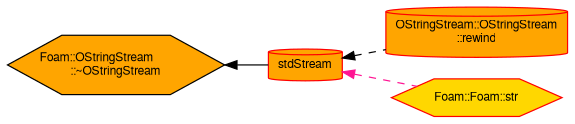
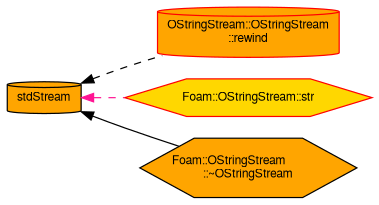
  digraph {
    rankdir=LR
    node [color=black fillcolor=orange fontname=FreeSans fontsize=10 shape=cylinder style=filled]
    edge [color=black dir=back fontname=FreeSans fontsize=10 labelfontname=FreeSans labelfontsize=10 style=dashed]
-   n1 [color=red fontcolor=black height=0.2 label=stdStream width=0.4]
+   n1 [fontcolor=black height=0.2 label=stdStream width=0.4]
    n2 [color=red height=0.2 label="OStringStream::OStringStream\l::rewind" width=0.4]
-   n3 [color=red fillcolor=gold height=0.2 label="Foam::Foam::str" shape=hexagon width=0.4]
+   n3 [color=red fillcolor=gold height=0.2 label="Foam::OStringStream::str" shape=hexagon width=0.4]
    n4 [height=0.2 label="Foam::OStringStream\l::~OStringStream" shape=hexagon width=0.4]
    n1 -> n2
    n1 -> n3 [color=deeppink]
-   n4 -> n1 [style=solid]
+   n1 -> n4 [style=solid]
  }
